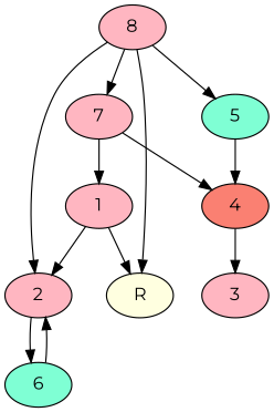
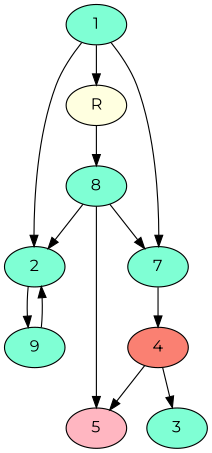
  digraph {
    fontname=Montserrat
    node [fillcolor=lightpink fontname=Montserrat style=filled]
    edge [fontname=Montserrat]
-   1
-   2
+   1 [fillcolor=aquamarine]
+   2 [fillcolor=aquamarine]
    R [fillcolor=lightyellow]
-   6 [fillcolor=aquamarine]
+   6 [fillcolor=aquamarine label=9]
    4 [fillcolor=salmon]
-   3
-   5 [fillcolor=aquamarine]
-   7
-   8
+   3 [fillcolor=aquamarine]
+   5
+   7 [fillcolor=aquamarine]
+   8 [fillcolor=aquamarine]
    1 -> 2
    1 -> R
    2 -> 6
-   8 -> R
+   R -> 8
    6 -> 2
    4 -> 3
-   5 -> 4
-   7 -> 1
+   4 -> 5
+   1 -> 7
    7 -> 4
    8 -> 2
    8 -> 5
    8 -> 7
  }
